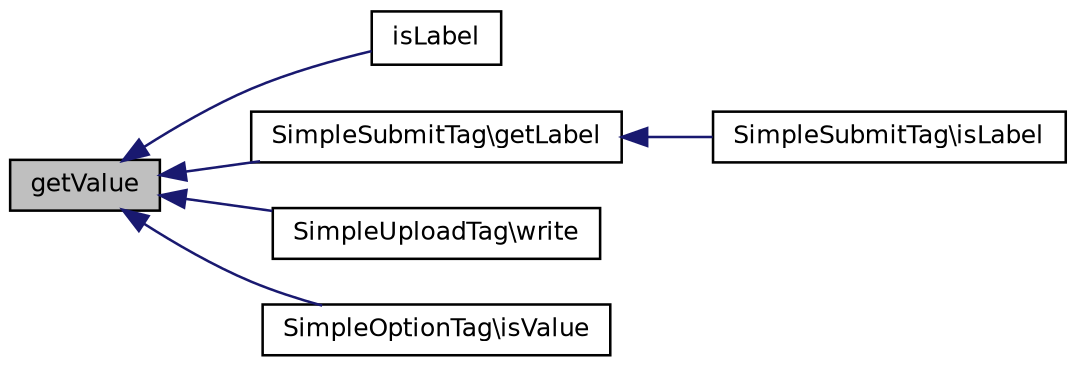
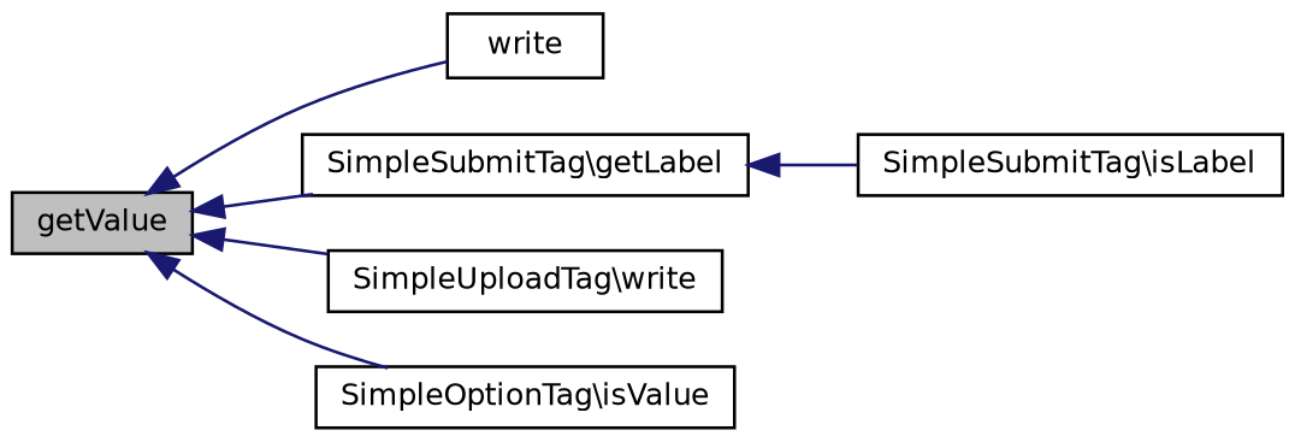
  digraph {
    rankdir=LR
    node [color=black fillcolor=white fontname=Helvetica fontsize=10 shape=record style=filled]
    edge [color=midnightblue dir=back fontname=Helvetica fontsize=10 labelfontname=Helvetica labelfontsize=10 style=solid]
    n1 [fillcolor=grey75 fontcolor=black height=0.2 label=getValue width=0.4]
-   n2 [height=0.2 label=isLabel width=0.4]
+   n2 [height=0.2 label=write width=0.4]
    n3 [height=0.2 label="SimpleSubmitTag\\getLabel" width=0.4]
    n4 [height=0.2 label="SimpleUploadTag\\write" width=0.4]
    n5 [height=0.2 label="SimpleOptionTag\\isValue" width=0.4]
    n6 [height=0.2 label="SimpleSubmitTag\\isLabel" width=0.4]
    n1 -> n2
    n1 -> n3
    n1 -> n4
    n1 -> n5
    n3 -> n6
  }
